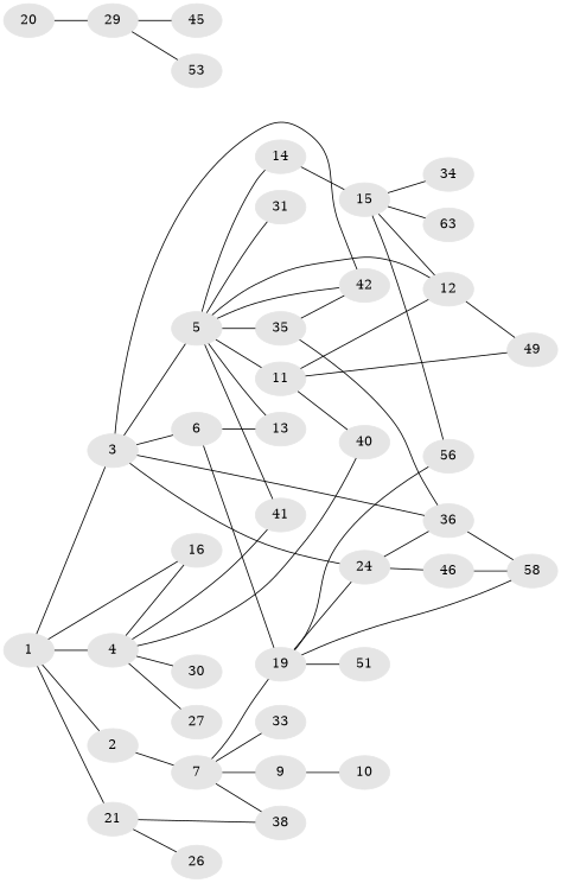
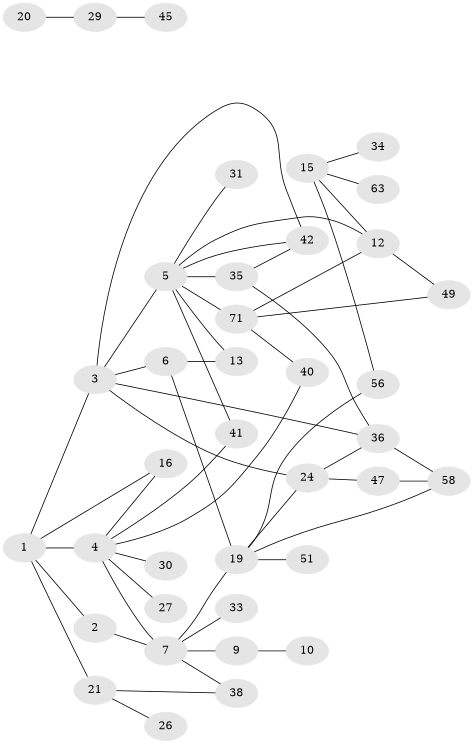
  graph {
    rankdir=LR
    node [color=gray90 style=filled]
    1 [super="+59"]
    2 [super="+48"]
    3 [super="+57"]
    4 [super="+23"]
    16 [super="+62"]
    21 [super="+39"]
    7 [super="+8"]
    5 [super="+25"]
    6 [super="+32"]
    24 [super="+37"]
    36 [super="+47"]
    42
    27 [super="+61"]
    30
    40
    n16 [label=41]
    38 [super="+41"]
    26
    49 [super="+54"]
    19 [super="+22"]
    9 [super="+17"]
    33
-   11 [super="+18"]
+   11 [super="+18" label=71]
    12 [super="+60"]
    13
-   14 [super="+28"]
    31
    35
-   46 [super="+55"]
+   46 [super="+55" label=47]
    58
    15 [super="+63"]
    56
    51
    10
    34
    n36 [label=63]
    29 [super="+50"]
    20
    45 [super="+52"]
-   53
    1 -- 2
    1 -- 3
    1 -- 4
    1 -- 16
    1 -- 21
    2 -- 7
    3 -- 5
    3 -- 6
    3 -- 24
    3 -- 36
    3 -- 42
    4 -- 16
+   4 -- 7
    4 -- 27
    4 -- 30
    4 -- 40
    4 -- n16
    21 -- 38
    21 -- 26
    7 -- 38
    7 -- 19
    7 -- 9
    7 -- 33
    5 -- 42
    5 -- n16
    5 -- 11
    5 -- 12
    5 -- 13
-   5 -- 14
    5 -- 31
    5 -- 35
    6 -- 19
    6 -- 13
    24 -- 36
    24 -- 46
    36 -- 58
    19 -- 24
    19 -- 58
    19 -- 56
    19 -- 51
    9 -- 10
    11 -- 40
    11 -- 49
    11 -- 12
    12 -- 49
-   14 -- 15
    35 -- 36
    35 -- 42
    46 -- 58
    15 -- 12
    15 -- 56
    15 -- 34
    15 -- n36
    29 -- 45 [weight=2]
-   29 -- 53
    20 -- 29
  }
